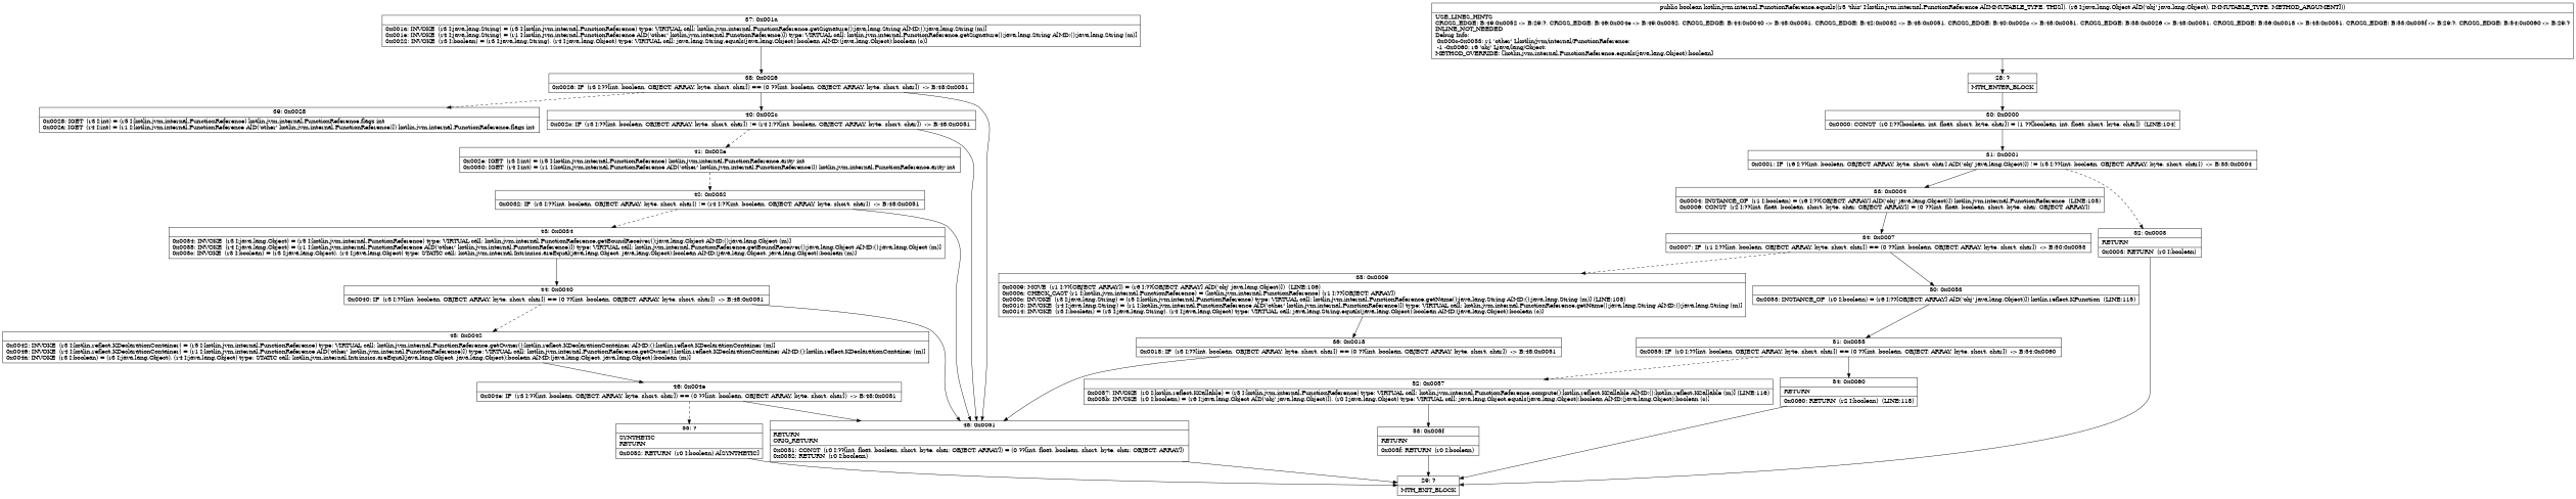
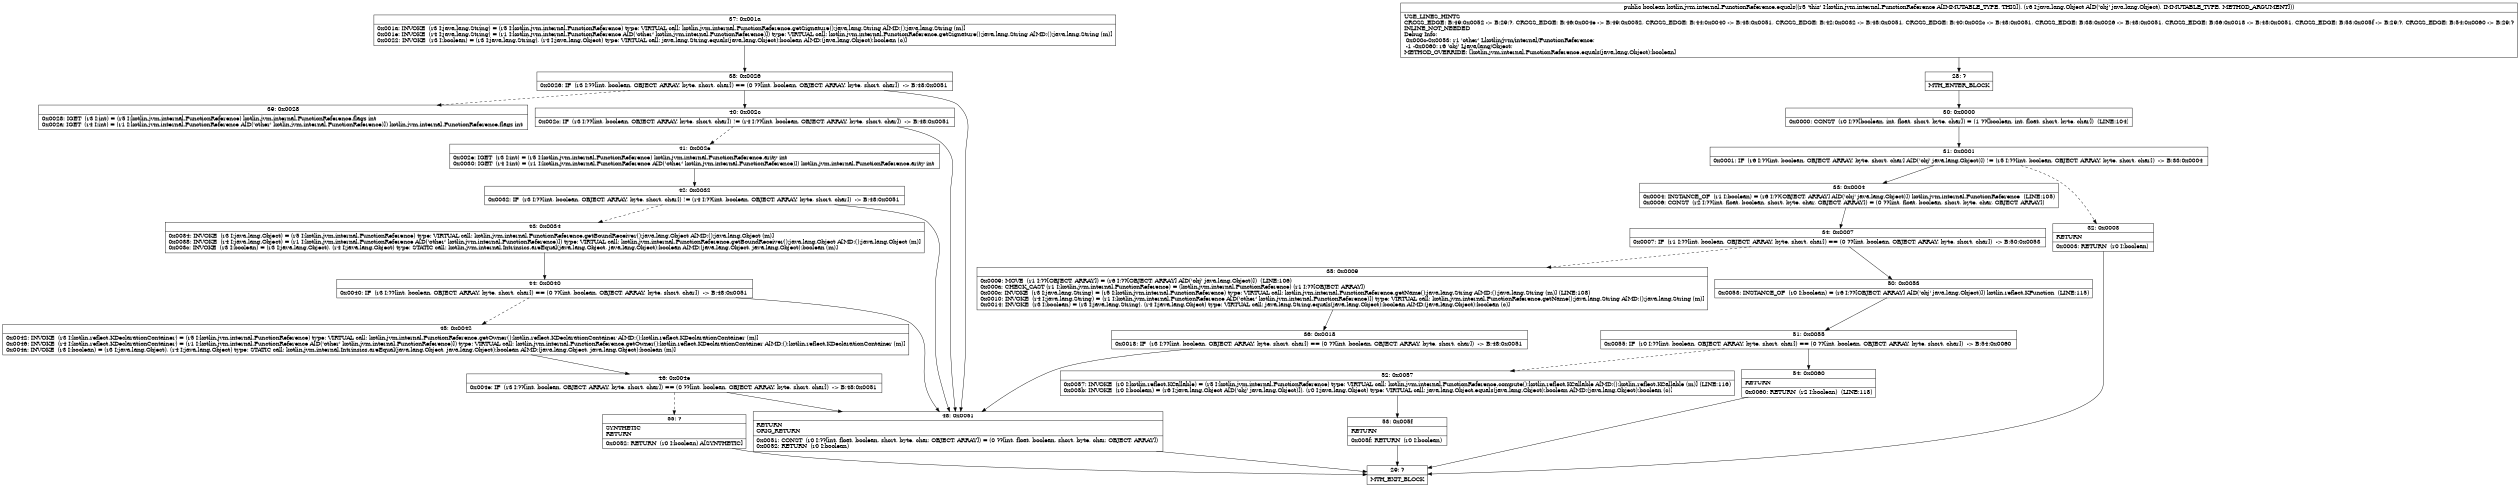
  digraph {
    node [shape=record]
    n1 [label="{28\:\ ?|MTH_ENTER_BLOCK\l}"]
    n2 [label="{30\:\ 0x0000|0x0000: CONST  (r0 I:??[boolean, int, float, short, byte, char]) = (1 ??[boolean, int, float, short, byte, char])  (LINE:104)\l}"]
    n3 [label="{31\:\ 0x0001|0x0001: IF  (r6 I:??[int, boolean, OBJECT, ARRAY, byte, short, char] A[D('obj' java.lang.Object)]) != (r5 I:??[int, boolean, OBJECT, ARRAY, byte, short, char])  \-\> B:33:0x0004 \l}"]
    n4 [label="{32\:\ 0x0003|RETURN\l|0x0003: RETURN  (r0 I:boolean) \l}"]
    n5 [label="{33\:\ 0x0004|0x0004: INSTANCE_OF  (r1 I:boolean) = (r6 I:??[OBJECT, ARRAY] A[D('obj' java.lang.Object)]) kotlin.jvm.internal.FunctionReference  (LINE:105)\l0x0006: CONST  (r2 I:??[int, float, boolean, short, byte, char, OBJECT, ARRAY]) = (0 ??[int, float, boolean, short, byte, char, OBJECT, ARRAY]) \l}"]
    n6 [label="{29\:\ ?|MTH_EXIT_BLOCK\l}"]
    n7 [label="{34\:\ 0x0007|0x0007: IF  (r1 I:??[int, boolean, OBJECT, ARRAY, byte, short, char]) == (0 ??[int, boolean, OBJECT, ARRAY, byte, short, char])  \-\> B:50:0x0053 \l}"]
    n8 [label="{35\:\ 0x0009|0x0009: MOVE  (r1 I:??[OBJECT, ARRAY]) = (r6 I:??[OBJECT, ARRAY] A[D('obj' java.lang.Object)])  (LINE:106)\l0x000a: CHECK_CAST (r1 I:kotlin.jvm.internal.FunctionReference) = (kotlin.jvm.internal.FunctionReference) (r1 I:??[OBJECT, ARRAY]) \l0x000c: INVOKE  (r3 I:java.lang.String) = (r5 I:kotlin.jvm.internal.FunctionReference) type: VIRTUAL call: kotlin.jvm.internal.FunctionReference.getName():java.lang.String A[MD:():java.lang.String (m)] (LINE:108)\l0x0010: INVOKE  (r4 I:java.lang.String) = (r1 I:kotlin.jvm.internal.FunctionReference A[D('other' kotlin.jvm.internal.FunctionReference)]) type: VIRTUAL call: kotlin.jvm.internal.FunctionReference.getName():java.lang.String A[MD:():java.lang.String (m)]\l0x0014: INVOKE  (r3 I:boolean) = (r3 I:java.lang.String), (r4 I:java.lang.Object) type: VIRTUAL call: java.lang.String.equals(java.lang.Object):boolean A[MD:(java.lang.Object):boolean (c)]\l}"]
    n9 [label="{50\:\ 0x0053|0x0053: INSTANCE_OF  (r0 I:boolean) = (r6 I:??[OBJECT, ARRAY] A[D('obj' java.lang.Object)]) kotlin.reflect.KFunction  (LINE:115)\l}"]
    n10 [label="{36\:\ 0x0018|0x0018: IF  (r3 I:??[int, boolean, OBJECT, ARRAY, byte, short, char]) == (0 ??[int, boolean, OBJECT, ARRAY, byte, short, char])  \-\> B:48:0x0051 \l}"]
    n11 [label="{51\:\ 0x0055|0x0055: IF  (r0 I:??[int, boolean, OBJECT, ARRAY, byte, short, char]) == (0 ??[int, boolean, OBJECT, ARRAY, byte, short, char])  \-\> B:54:0x0060 \l}"]
    n12 [label="{48\:\ 0x0051|RETURN\lORIG_RETURN\l|0x0051: CONST  (r0 I:??[int, float, boolean, short, byte, char, OBJECT, ARRAY]) = (0 ??[int, float, boolean, short, byte, char, OBJECT, ARRAY]) \l0x0052: RETURN  (r0 I:boolean) \l}"]
    n13 [label="{37\:\ 0x001a|0x001a: INVOKE  (r3 I:java.lang.String) = (r5 I:kotlin.jvm.internal.FunctionReference) type: VIRTUAL call: kotlin.jvm.internal.FunctionReference.getSignature():java.lang.String A[MD:():java.lang.String (m)]\l0x001e: INVOKE  (r4 I:java.lang.String) = (r1 I:kotlin.jvm.internal.FunctionReference A[D('other' kotlin.jvm.internal.FunctionReference)]) type: VIRTUAL call: kotlin.jvm.internal.FunctionReference.getSignature():java.lang.String A[MD:():java.lang.String (m)]\l0x0022: INVOKE  (r3 I:boolean) = (r3 I:java.lang.String), (r4 I:java.lang.Object) type: VIRTUAL call: java.lang.String.equals(java.lang.Object):boolean A[MD:(java.lang.Object):boolean (c)]\l}"]
    n14 [label="{38\:\ 0x0026|0x0026: IF  (r3 I:??[int, boolean, OBJECT, ARRAY, byte, short, char]) == (0 ??[int, boolean, OBJECT, ARRAY, byte, short, char])  \-\> B:48:0x0051 \l}"]
    n15 [label="{39\:\ 0x0028|0x0028: IGET  (r3 I:int) = (r5 I:kotlin.jvm.internal.FunctionReference) kotlin.jvm.internal.FunctionReference.flags int \l0x002a: IGET  (r4 I:int) = (r1 I:kotlin.jvm.internal.FunctionReference A[D('other' kotlin.jvm.internal.FunctionReference)]) kotlin.jvm.internal.FunctionReference.flags int \l}"]
    n16 [label="{40\:\ 0x002c|0x002c: IF  (r3 I:??[int, boolean, OBJECT, ARRAY, byte, short, char]) != (r4 I:??[int, boolean, OBJECT, ARRAY, byte, short, char])  \-\> B:48:0x0051 \l}"]
    n17 [label="{41\:\ 0x002e|0x002e: IGET  (r3 I:int) = (r5 I:kotlin.jvm.internal.FunctionReference) kotlin.jvm.internal.FunctionReference.arity int \l0x0030: IGET  (r4 I:int) = (r1 I:kotlin.jvm.internal.FunctionReference A[D('other' kotlin.jvm.internal.FunctionReference)]) kotlin.jvm.internal.FunctionReference.arity int \l}"]
    n18 [label="{42\:\ 0x0032|0x0032: IF  (r3 I:??[int, boolean, OBJECT, ARRAY, byte, short, char]) != (r4 I:??[int, boolean, OBJECT, ARRAY, byte, short, char])  \-\> B:48:0x0051 \l}"]
    n19 [label="{43\:\ 0x0034|0x0034: INVOKE  (r3 I:java.lang.Object) = (r5 I:kotlin.jvm.internal.FunctionReference) type: VIRTUAL call: kotlin.jvm.internal.FunctionReference.getBoundReceiver():java.lang.Object A[MD:():java.lang.Object (m)]\l0x0038: INVOKE  (r4 I:java.lang.Object) = (r1 I:kotlin.jvm.internal.FunctionReference A[D('other' kotlin.jvm.internal.FunctionReference)]) type: VIRTUAL call: kotlin.jvm.internal.FunctionReference.getBoundReceiver():java.lang.Object A[MD:():java.lang.Object (m)]\l0x003c: INVOKE  (r3 I:boolean) = (r3 I:java.lang.Object), (r4 I:java.lang.Object) type: STATIC call: kotlin.jvm.internal.Intrinsics.areEqual(java.lang.Object, java.lang.Object):boolean A[MD:(java.lang.Object, java.lang.Object):boolean (m)]\l}"]
    n20 [label="{44\:\ 0x0040|0x0040: IF  (r3 I:??[int, boolean, OBJECT, ARRAY, byte, short, char]) == (0 ??[int, boolean, OBJECT, ARRAY, byte, short, char])  \-\> B:48:0x0051 \l}"]
    n21 [label="{45\:\ 0x0042|0x0042: INVOKE  (r3 I:kotlin.reflect.KDeclarationContainer) = (r5 I:kotlin.jvm.internal.FunctionReference) type: VIRTUAL call: kotlin.jvm.internal.FunctionReference.getOwner():kotlin.reflect.KDeclarationContainer A[MD:():kotlin.reflect.KDeclarationContainer (m)]\l0x0046: INVOKE  (r4 I:kotlin.reflect.KDeclarationContainer) = (r1 I:kotlin.jvm.internal.FunctionReference A[D('other' kotlin.jvm.internal.FunctionReference)]) type: VIRTUAL call: kotlin.jvm.internal.FunctionReference.getOwner():kotlin.reflect.KDeclarationContainer A[MD:():kotlin.reflect.KDeclarationContainer (m)]\l0x004a: INVOKE  (r3 I:boolean) = (r3 I:java.lang.Object), (r4 I:java.lang.Object) type: STATIC call: kotlin.jvm.internal.Intrinsics.areEqual(java.lang.Object, java.lang.Object):boolean A[MD:(java.lang.Object, java.lang.Object):boolean (m)]\l}"]
    n22 [label="{46\:\ 0x004e|0x004e: IF  (r3 I:??[int, boolean, OBJECT, ARRAY, byte, short, char]) == (0 ??[int, boolean, OBJECT, ARRAY, byte, short, char])  \-\> B:48:0x0051 \l}"]
    n23 [label="{55\:\ ?|SYNTHETIC\lRETURN\l|0x0052: RETURN  (r0 I:boolean) A[SYNTHETIC]\l}"]
    n24 [label="{52\:\ 0x0057|0x0057: INVOKE  (r0 I:kotlin.reflect.KCallable) = (r5 I:kotlin.jvm.internal.FunctionReference) type: VIRTUAL call: kotlin.jvm.internal.FunctionReference.compute():kotlin.reflect.KCallable A[MD:():kotlin.reflect.KCallable (m)] (LINE:116)\l0x005b: INVOKE  (r0 I:boolean) = (r6 I:java.lang.Object A[D('obj' java.lang.Object)]), (r0 I:java.lang.Object) type: VIRTUAL call: java.lang.Object.equals(java.lang.Object):boolean A[MD:(java.lang.Object):boolean (c)]\l}"]
    n25 [label="{54\:\ 0x0060|RETURN\l|0x0060: RETURN  (r2 I:boolean)  (LINE:118)\l}"]
    n26 [label="{53\:\ 0x005f|RETURN\l|0x005f: RETURN  (r0 I:boolean) \l}"]
    n27 [label="{public boolean kotlin.jvm.internal.FunctionReference.equals((r5 'this' I:kotlin.jvm.internal.FunctionReference A[IMMUTABLE_TYPE, THIS]), (r6 I:java.lang.Object A[D('obj' java.lang.Object), IMMUTABLE_TYPE, METHOD_ARGUMENT]))  | USE_LINES_HINTS\lCROSS_EDGE: B:49:0x0052 \-\> B:29:?, CROSS_EDGE: B:46:0x004e \-\> B:49:0x0052, CROSS_EDGE: B:44:0x0040 \-\> B:48:0x0051, CROSS_EDGE: B:42:0x0032 \-\> B:48:0x0051, CROSS_EDGE: B:40:0x002c \-\> B:48:0x0051, CROSS_EDGE: B:38:0x0026 \-\> B:48:0x0051, CROSS_EDGE: B:36:0x0018 \-\> B:48:0x0051, CROSS_EDGE: B:53:0x005f \-\> B:29:?, CROSS_EDGE: B:54:0x0060 \-\> B:29:?\lINLINE_NOT_NEEDED\lDebug Info:\l  0x000c\-0x0053: r1 'other' Lkotlin\/jvm\/internal\/FunctionReference;\l  \-1 \-0x0060: r6 'obj' Ljava\/lang\/Object;\lMETHOD_OVERRIDE: [kotlin.jvm.internal.FunctionReference.equals(java.lang.Object):boolean]\l}"]
    n1 -> n2
    n2 -> n3
    n3 -> n4 [style=dashed]
    n3 -> n5
    n4 -> n6
    n5 -> n7
    n7 -> n8 [style=dashed]
    n7 -> n9
    n8 -> n10
    n9 -> n11
    n10 -> n12
    n11 -> n24 [style=dashed]
    n11 -> n25
    n12 -> n6
    n13 -> n14
    n14 -> n12
    n14 -> n15 [style=dashed]
    n14 -> n16
    n16 -> n12
    n16 -> n17 [style=dashed]
-   n17 -> n18 [style=dashed]
+   n17 -> n18
    n18 -> n12
    n18 -> n19 [style=dashed]
    n19 -> n20
    n20 -> n12
    n20 -> n21 [style=dashed]
    n21 -> n22
    n22 -> n12
    n22 -> n23 [style=dashed]
    n23 -> n6
    n24 -> n26
    n25 -> n6
    n26 -> n6
    n27 -> n1
  }
